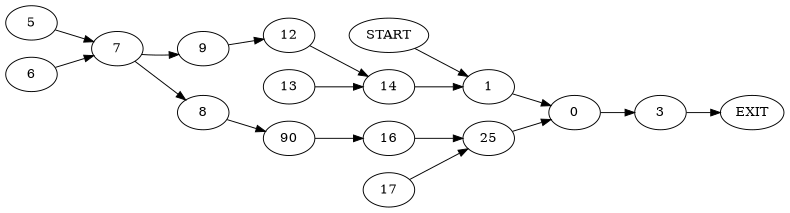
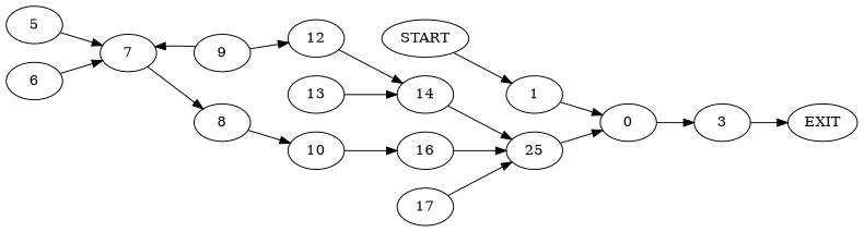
  digraph {
    rankdir=LR
    n1 [label=START]
    1
    n3 [label=0]
    n4 [label=EXIT]
    3
    5
    7
    6
    8
    9
-   10 [label=90]
+   10
    12
    16
    14
    13
    n16 [label=25]
    17
    n1 -> 1
    1 -> n3
    n3 -> 3
    3 -> n4
    5 -> 7
    7 -> 8
-   7 -> 9
+   9 -> 7
    6 -> 7
    8 -> 10
    9 -> 12
    10 -> 16
    12 -> 14
    16 -> n16
-   14 -> 1
+   14 -> n16
    13 -> 14
    n16 -> n3
    17 -> n16
  }
